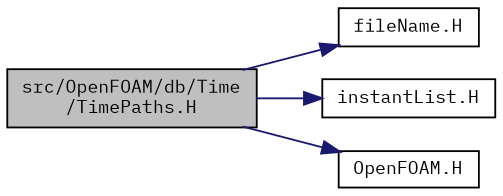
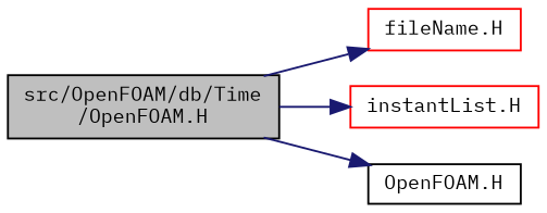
  digraph {
    fontname="IBM Plex Mono"
    rankdir=LR
    node [color=black fontname="IBM Plex Mono" fontsize=10 shape=record]
    edge [color=midnightblue fontname="IBM Plex Mono" fontsize=10 labelfontname=Helvetica labelfontsize=10 style=solid]
-   n1 [fillcolor=grey75 fontcolor=black height=0.2 label="src/OpenFOAM/db/Time\l/TimePaths.H" style=filled width=0.4]
-   n2 [height=0.2 label="fileName.H" width=0.4]
-   n3 [height=0.2 label="instantList.H" width=0.4]
+   n1 [fillcolor=grey75 fontcolor=black height=0.2 label="src/OpenFOAM/db/Time\l/OpenFOAM.H" style=filled width=0.4]
+   n2 [color=red height=0.2 label="fileName.H" width=0.4]
+   n3 [color=red height=0.2 label="instantList.H" width=0.4]
    n4 [height=0.2 label="OpenFOAM.H" width=0.4]
    n1 -> n2
    n1 -> n3
    n1 -> n4
  }
